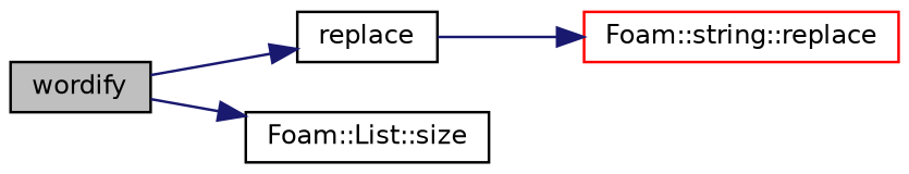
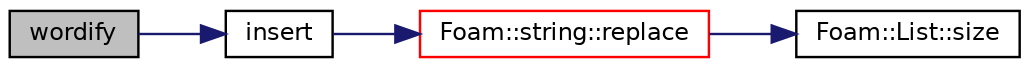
  digraph {
    rankdir=LR
    node [color=black fontname=Helvetica fontsize=10 shape=record]
    edge [color=midnightblue fontname=Helvetica fontsize=10 labelfontname=Helvetica labelfontsize=10 style=solid]
    n1 [fillcolor=grey75 fontcolor=black height=0.2 label=wordify style=filled width=0.4]
-   n2 [height=0.2 label=replace width=0.4]
+   n2 [height=0.2 label=insert width=0.4]
    n3 [height=0.2 label="Foam::List::size" width=0.4]
    n4 [color=red height=0.2 label="Foam::string::replace" width=0.4]
    n1 -> n2
-   n1 -> n3
+   n4 -> n3
    n2 -> n4
  }
